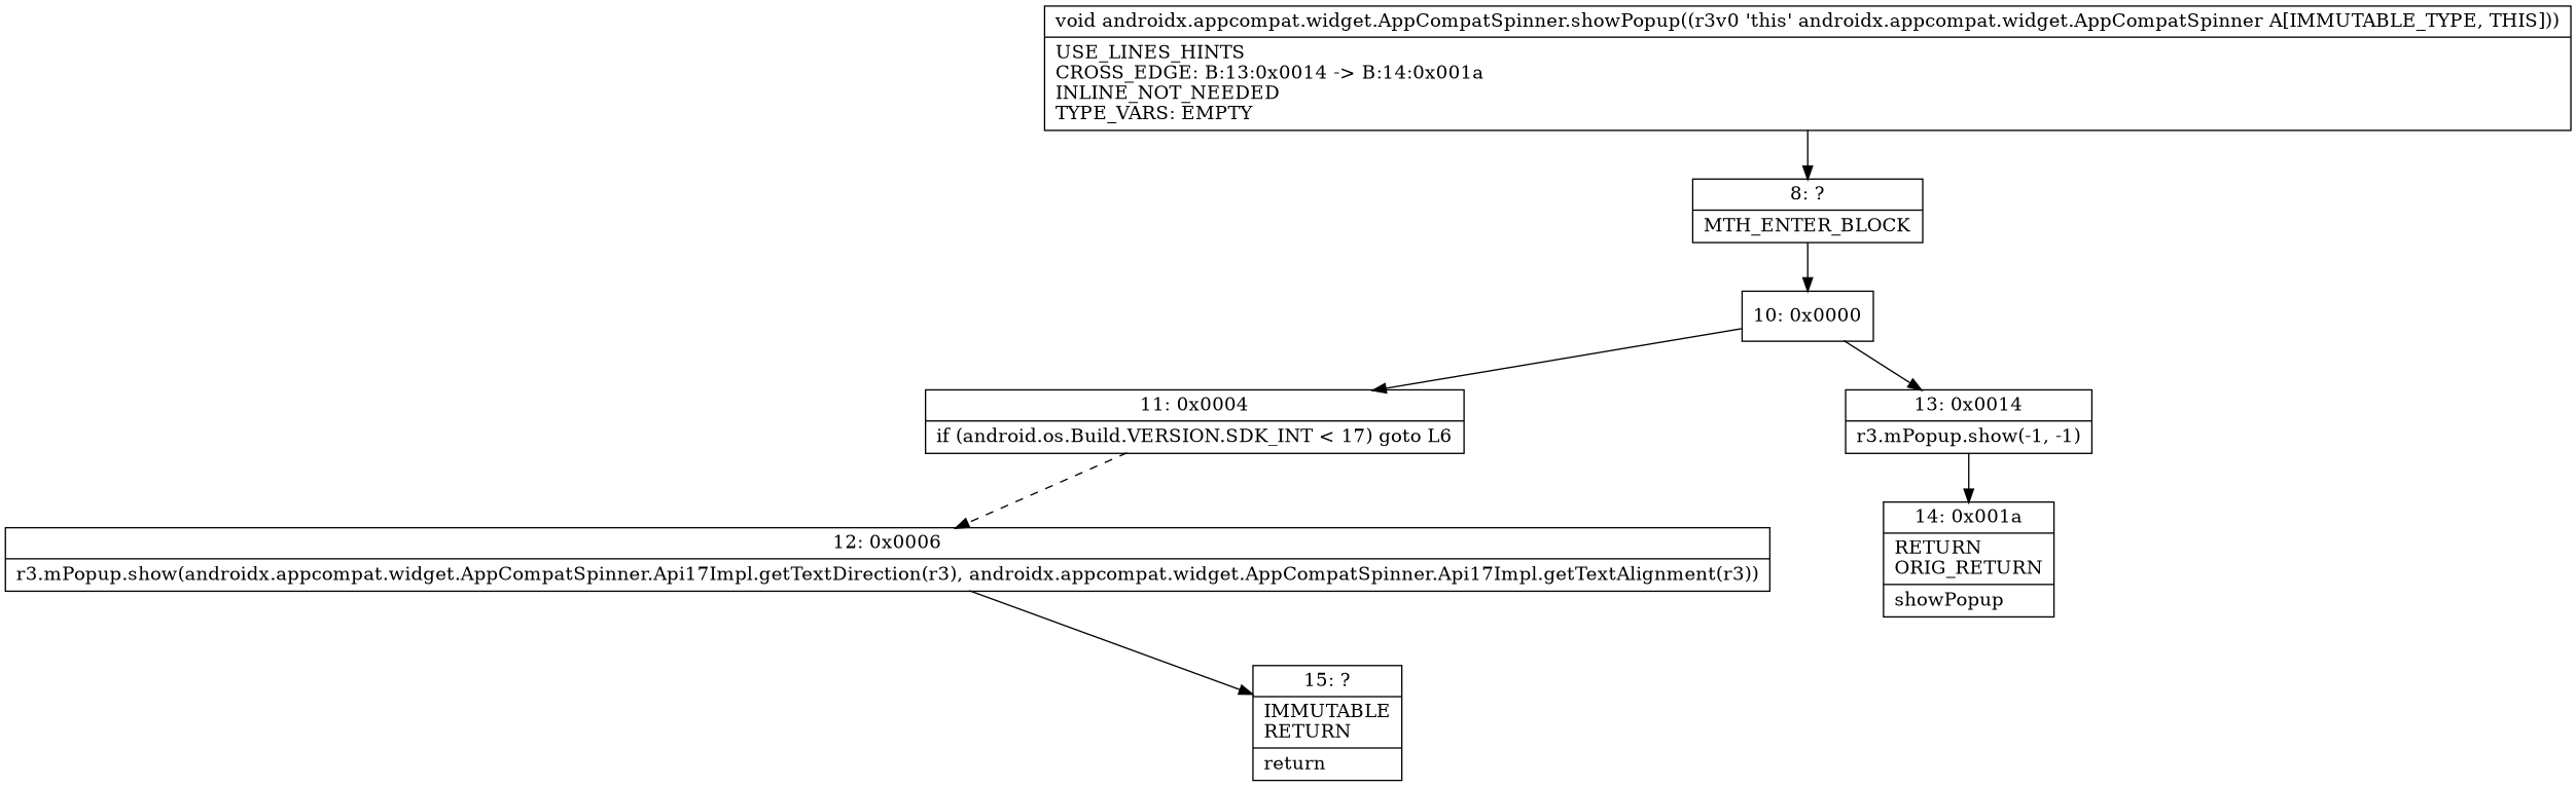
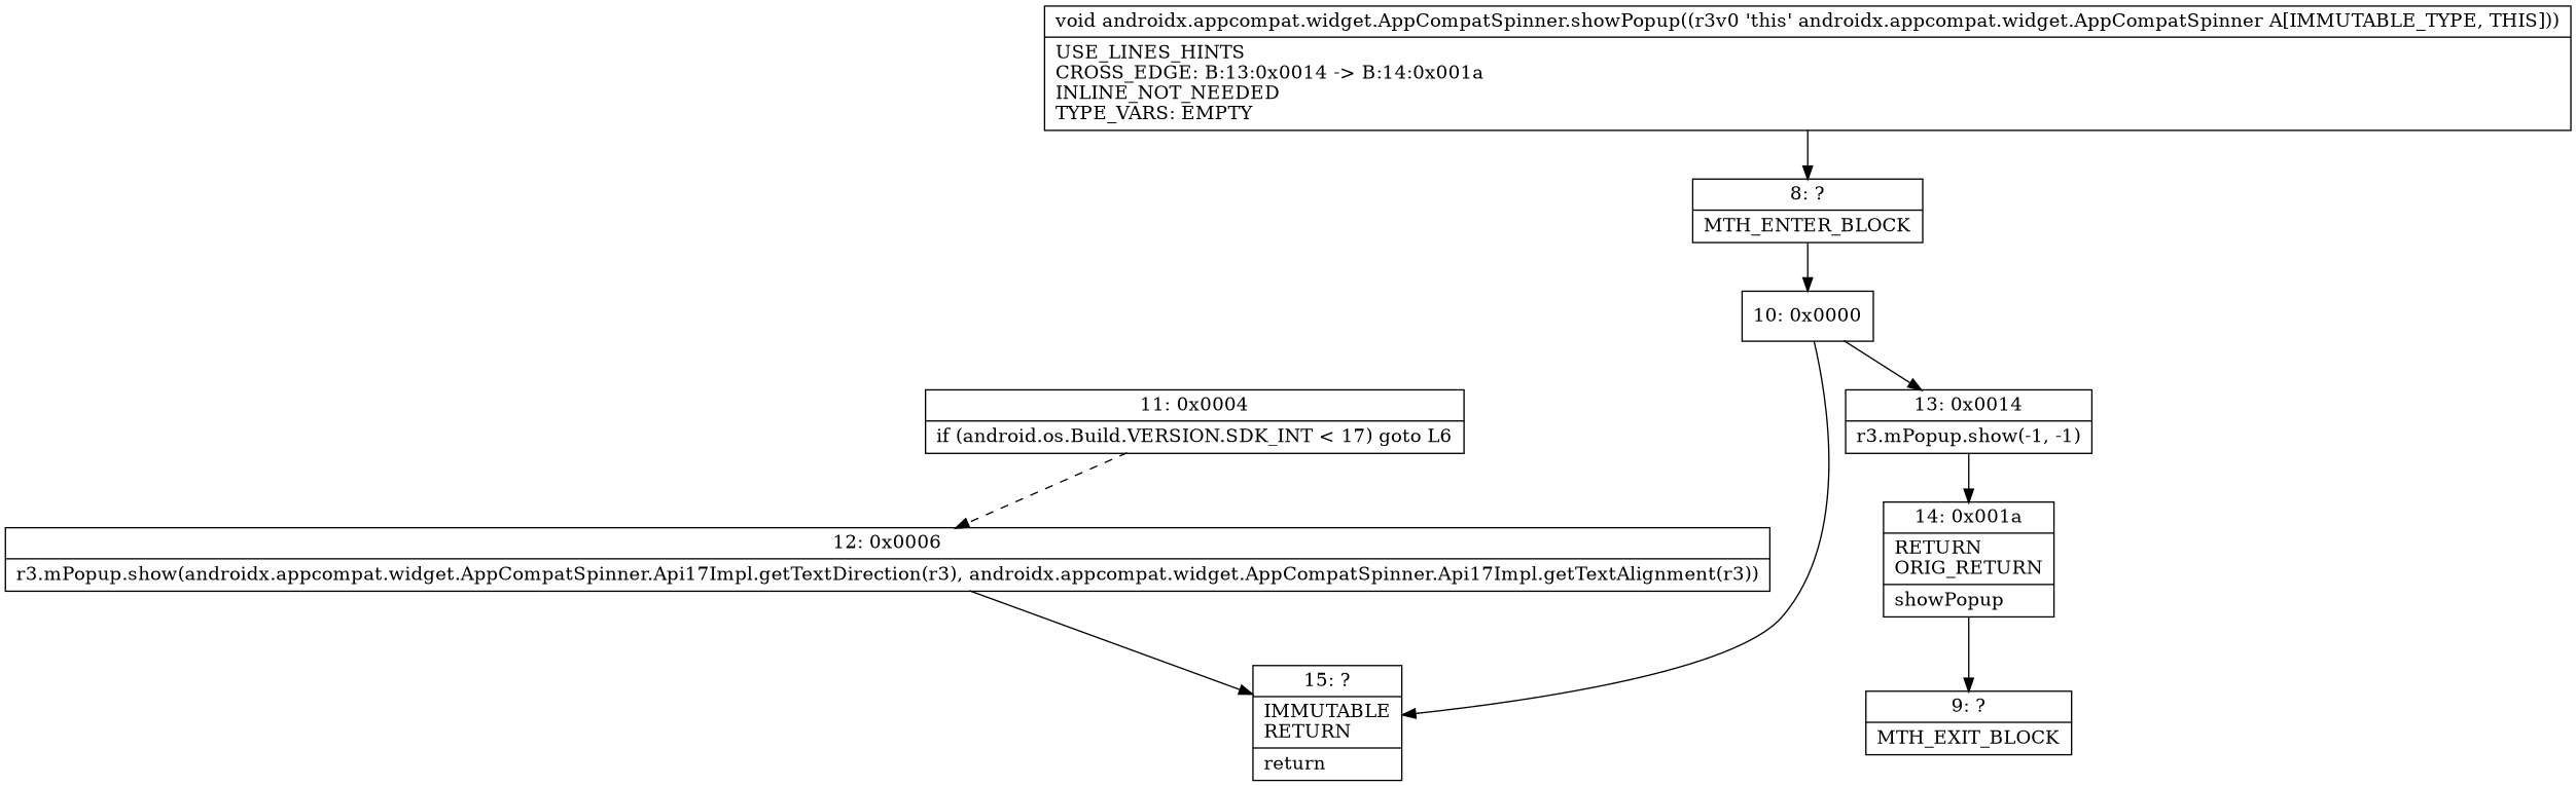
  digraph {
    node [shape=record]
    n1 [label="{8\:\ ?|MTH_ENTER_BLOCK\l}"]
    n2 [label="{10\:\ 0x0000}"]
    n3 [label="{11\:\ 0x0004|if (android.os.Build.VERSION.SDK_INT \< 17) goto L6\l}"]
    n4 [label="{13\:\ 0x0014|r3.mPopup.show(\-1, \-1)\l}"]
    n5 [label="{12\:\ 0x0006|r3.mPopup.show(androidx.appcompat.widget.AppCompatSpinner.Api17Impl.getTextDirection(r3), androidx.appcompat.widget.AppCompatSpinner.Api17Impl.getTextAlignment(r3))\l}"]
    n6 [label="{15\:\ ?|IMMUTABLE\lRETURN\l|return\l}"]
    n7 [label="{14\:\ 0x001a|RETURN\lORIG_RETURN\l|showPopup\l}"]
+   n8 [label="{9\:\ ?|MTH_EXIT_BLOCK\l}"]
    n9 [label="{void androidx.appcompat.widget.AppCompatSpinner.showPopup((r3v0 'this' androidx.appcompat.widget.AppCompatSpinner A[IMMUTABLE_TYPE, THIS]))  | USE_LINES_HINTS\lCROSS_EDGE: B:13:0x0014 \-\> B:14:0x001a\lINLINE_NOT_NEEDED\lTYPE_VARS: EMPTY\l}"]
    n1 -> n2
-   n2 -> n3
+   n2 -> n6
    n2 -> n4
    n3 -> n5 [style=dashed]
    n4 -> n7
    n5 -> n6
+   n7 -> n8
    n9 -> n1
  }
